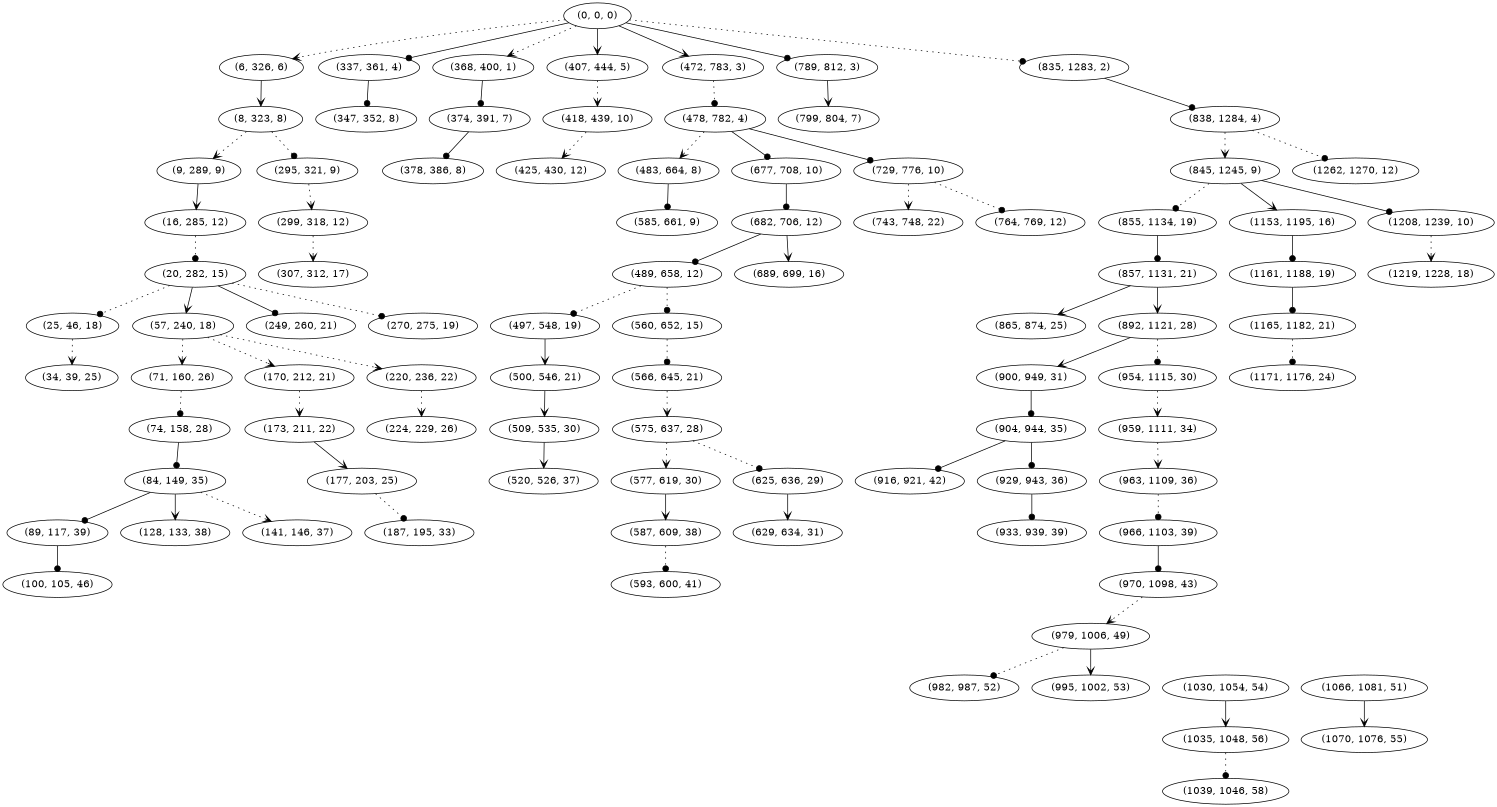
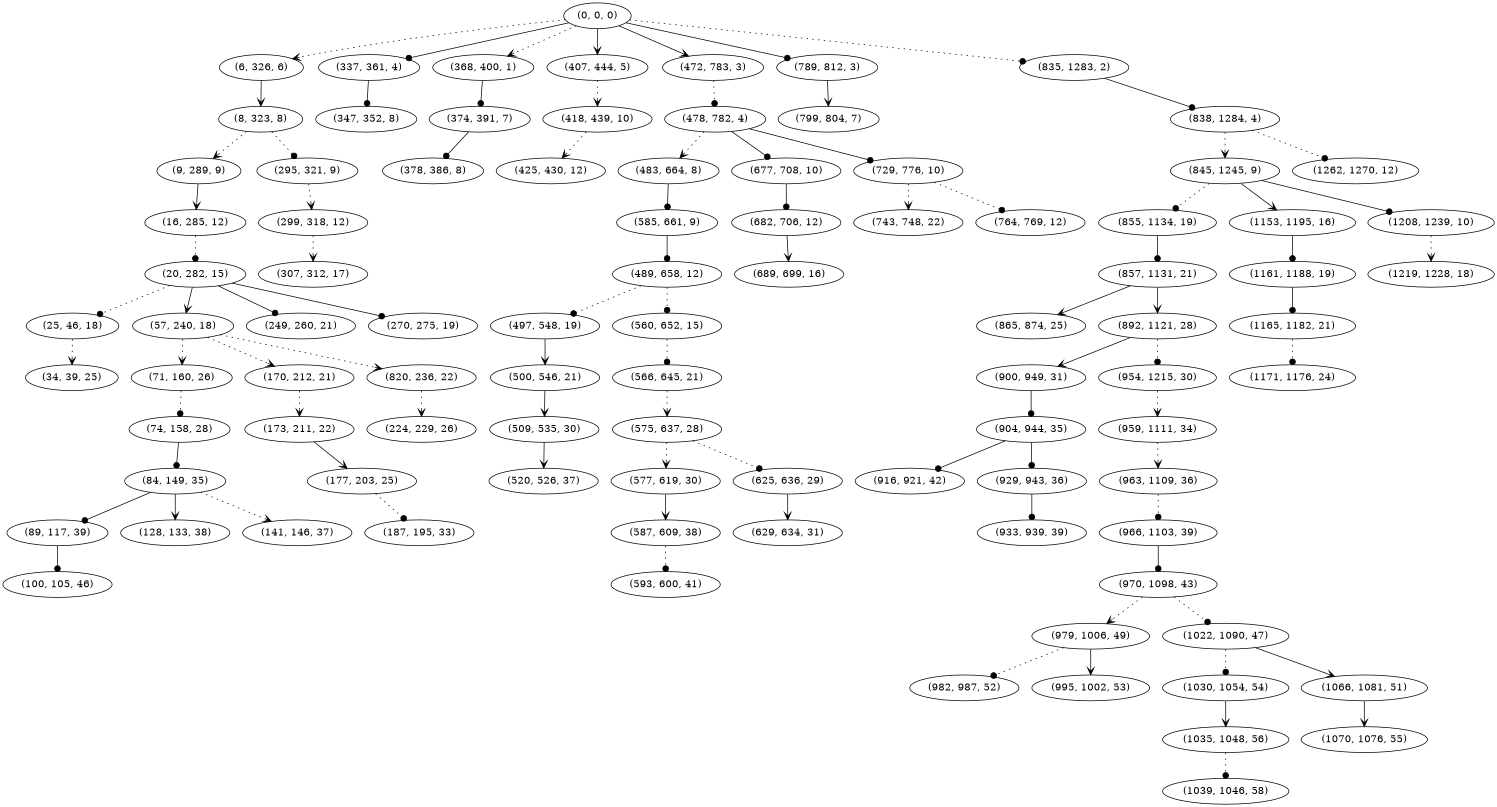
  digraph {
    edge [arrowhead=dot style=dotted]
    "(0, 0, 0)"
    "(6, 326, 6)"
    "(337, 361, 4)"
    "(368, 400, 1)"
    "(407, 444, 5)"
    "(472, 783, 3)"
    "(789, 812, 3)"
    n8 [label="(835, 1283, 2)"]
    "(8, 323, 8)"
    "(347, 352, 8)"
    "(374, 391, 7)"
    "(418, 439, 10)"
    "(478, 782, 4)"
    "(799, 804, 7)"
    "(838, 1284, 4)"
    "(9, 289, 9)"
    "(295, 321, 9)"
    "(16, 285, 12)"
    "(299, 318, 12)"
    "(20, 282, 15)"
    "(25, 46, 18)"
    "(57, 240, 18)"
    "(249, 260, 21)"
    "(270, 275, 19)"
    "(34, 39, 25)"
    "(71, 160, 26)"
    "(170, 212, 21)"
-   "(220, 236, 22)"
+   "(220, 236, 22)" [label="(820, 236, 22)"]
    "(74, 158, 28)"
    "(173, 211, 22)"
    "(224, 229, 26)"
    "(84, 149, 35)"
    "(89, 117, 39)"
    "(128, 133, 38)"
    "(141, 146, 37)"
    "(100, 105, 46)"
    "(177, 203, 25)"
    "(187, 195, 33)"
    "(307, 312, 17)"
    "(378, 386, 8)"
    "(425, 430, 12)"
    "(483, 664, 8)"
    "(677, 708, 10)"
    "(729, 776, 10)"
    n45 [label="(585, 661, 9)"]
    "(682, 706, 12)"
    "(743, 748, 22)"
    "(764, 769, 12)"
    "(489, 658, 12)"
    "(497, 548, 19)"
    "(560, 652, 15)"
    "(500, 546, 21)"
    "(566, 645, 21)"
    "(509, 535, 30)"
    "(520, 526, 37)"
    "(575, 637, 28)"
    "(577, 619, 30)"
    "(625, 636, 29)"
    "(587, 609, 38)"
    "(629, 634, 31)"
    "(593, 600, 41)"
    "(689, 699, 16)"
    "(845, 1245, 9)"
    "(1262, 1270, 12)"
    "(855, 1134, 19)"
    "(1153, 1195, 16)"
    "(1208, 1239, 10)"
    "(857, 1131, 21)"
    "(1161, 1188, 19)"
    "(1219, 1228, 18)"
    "(865, 874, 25)"
    "(892, 1121, 28)"
    "(900, 949, 31)"
-   "(954, 1115, 30)"
+   "(954, 1115, 30)" [label="(954, 1215, 30)"]
    "(904, 944, 35)"
    "(959, 1111, 34)"
    "(916, 921, 42)"
    "(929, 943, 36)"
    "(933, 939, 39)"
    "(963, 1109, 36)"
    "(966, 1103, 39)"
    "(970, 1098, 43)"
    n83 [label="(979, 1006, 49)"]
+   "(1022, 1090, 47)"
    "(982, 987, 52)"
    "(995, 1002, 53)"
    "(1030, 1054, 54)"
    "(1066, 1081, 51)"
    "(1035, 1048, 56)"
    "(1070, 1076, 55)"
    "(1039, 1046, 58)"
    "(1165, 1182, 21)"
    "(1171, 1176, 24)"
    "(0, 0, 0)" -> "(6, 326, 6)" [arrowhead=vee]
    "(0, 0, 0)" -> "(337, 361, 4)" [style=solid]
    "(0, 0, 0)" -> "(368, 400, 1)" [arrowhead=vee]
    "(0, 0, 0)" -> "(407, 444, 5)" [arrowhead=vee style=solid]
    "(0, 0, 0)" -> "(472, 783, 3)" [arrowhead=vee style=solid]
    "(0, 0, 0)" -> "(789, 812, 3)" [style=solid]
    "(0, 0, 0)" -> n8
    "(6, 326, 6)" -> "(8, 323, 8)" [arrowhead=vee style=solid]
    "(337, 361, 4)" -> "(347, 352, 8)" [style=solid]
    "(368, 400, 1)" -> "(374, 391, 7)" [style=solid]
    "(407, 444, 5)" -> "(418, 439, 10)" [arrowhead=vee]
    "(472, 783, 3)" -> "(478, 782, 4)"
    "(789, 812, 3)" -> "(799, 804, 7)" [arrowhead=vee style=solid]
    n8 -> "(838, 1284, 4)" [style=solid]
    "(8, 323, 8)" -> "(9, 289, 9)" [arrowhead=vee]
    "(8, 323, 8)" -> "(295, 321, 9)"
    "(374, 391, 7)" -> "(378, 386, 8)" [style=solid]
    "(418, 439, 10)" -> "(425, 430, 12)" [arrowhead=vee]
    "(478, 782, 4)" -> "(483, 664, 8)" [arrowhead=vee]
    "(478, 782, 4)" -> "(677, 708, 10)" [style=solid]
    "(478, 782, 4)" -> "(729, 776, 10)" [style=solid]
    "(838, 1284, 4)" -> "(845, 1245, 9)" [arrowhead=vee]
    "(838, 1284, 4)" -> "(1262, 1270, 12)"
    "(9, 289, 9)" -> "(16, 285, 12)" [arrowhead=vee style=solid]
    "(295, 321, 9)" -> "(299, 318, 12)" [arrowhead=vee]
    "(16, 285, 12)" -> "(20, 282, 15)"
    "(299, 318, 12)" -> "(307, 312, 17)" [arrowhead=vee]
    "(20, 282, 15)" -> "(25, 46, 18)"
    "(20, 282, 15)" -> "(57, 240, 18)" [arrowhead=vee style=solid]
    "(20, 282, 15)" -> "(249, 260, 21)" [style=solid]
-   "(20, 282, 15)" -> "(270, 275, 19)"
+   "(20, 282, 15)" -> "(270, 275, 19)" [style=solid]
    "(25, 46, 18)" -> "(34, 39, 25)" [arrowhead=vee]
    "(57, 240, 18)" -> "(71, 160, 26)" [arrowhead=vee]
    "(57, 240, 18)" -> "(170, 212, 21)" [arrowhead=vee]
    "(57, 240, 18)" -> "(220, 236, 22)" [arrowhead=vee]
    "(71, 160, 26)" -> "(74, 158, 28)"
    "(170, 212, 21)" -> "(173, 211, 22)" [arrowhead=vee]
    "(220, 236, 22)" -> "(224, 229, 26)" [arrowhead=vee]
    "(74, 158, 28)" -> "(84, 149, 35)" [style=solid]
    "(173, 211, 22)" -> "(177, 203, 25)" [arrowhead=vee style=solid]
    "(84, 149, 35)" -> "(89, 117, 39)" [style=solid]
    "(84, 149, 35)" -> "(128, 133, 38)" [arrowhead=vee style=solid]
    "(84, 149, 35)" -> "(141, 146, 37)" [arrowhead=vee]
    "(89, 117, 39)" -> "(100, 105, 46)" [style=solid]
    "(177, 203, 25)" -> "(187, 195, 33)"
    "(483, 664, 8)" -> n45 [style=solid]
    "(677, 708, 10)" -> "(682, 706, 12)" [style=solid]
    "(729, 776, 10)" -> "(743, 748, 22)" [arrowhead=vee]
    "(729, 776, 10)" -> "(764, 769, 12)"
-   "(682, 706, 12)" -> "(489, 658, 12)" [style=solid]
+   n45 -> "(489, 658, 12)" [style=solid]
    "(682, 706, 12)" -> "(689, 699, 16)" [arrowhead=vee style=solid]
    "(489, 658, 12)" -> "(497, 548, 19)"
    "(489, 658, 12)" -> "(560, 652, 15)"
    "(497, 548, 19)" -> "(500, 546, 21)" [arrowhead=vee style=solid]
    "(560, 652, 15)" -> "(566, 645, 21)"
    "(500, 546, 21)" -> "(509, 535, 30)" [arrowhead=vee style=solid]
    "(566, 645, 21)" -> "(575, 637, 28)" [arrowhead=vee]
    "(509, 535, 30)" -> "(520, 526, 37)" [arrowhead=vee style=solid]
    "(575, 637, 28)" -> "(577, 619, 30)" [arrowhead=vee]
    "(575, 637, 28)" -> "(625, 636, 29)"
    "(577, 619, 30)" -> "(587, 609, 38)" [arrowhead=vee style=solid]
    "(625, 636, 29)" -> "(629, 634, 31)" [arrowhead=vee style=solid]
    "(587, 609, 38)" -> "(593, 600, 41)"
    "(845, 1245, 9)" -> "(855, 1134, 19)"
    "(845, 1245, 9)" -> "(1153, 1195, 16)" [arrowhead=vee style=solid]
    "(845, 1245, 9)" -> "(1208, 1239, 10)" [style=solid]
    "(855, 1134, 19)" -> "(857, 1131, 21)" [style=solid]
    "(1153, 1195, 16)" -> "(1161, 1188, 19)" [style=solid]
    "(1208, 1239, 10)" -> "(1219, 1228, 18)" [arrowhead=vee]
    "(857, 1131, 21)" -> "(865, 874, 25)" [arrowhead=vee style=solid]
    "(857, 1131, 21)" -> "(892, 1121, 28)" [arrowhead=vee style=solid]
    "(1161, 1188, 19)" -> "(1165, 1182, 21)" [style=solid]
    "(892, 1121, 28)" -> "(900, 949, 31)" [arrowhead=vee style=solid]
    "(892, 1121, 28)" -> "(954, 1115, 30)"
    "(900, 949, 31)" -> "(904, 944, 35)" [style=solid]
    "(954, 1115, 30)" -> "(959, 1111, 34)" [arrowhead=vee]
    "(904, 944, 35)" -> "(916, 921, 42)" [style=solid]
    "(904, 944, 35)" -> "(929, 943, 36)" [style=solid]
    "(959, 1111, 34)" -> "(963, 1109, 36)" [arrowhead=vee]
    "(929, 943, 36)" -> "(933, 939, 39)" [style=solid]
    "(963, 1109, 36)" -> "(966, 1103, 39)"
    "(966, 1103, 39)" -> "(970, 1098, 43)" [style=solid]
    "(970, 1098, 43)" -> n83 [arrowhead=vee]
+   "(970, 1098, 43)" -> "(1022, 1090, 47)"
    n83 -> "(982, 987, 52)"
    n83 -> "(995, 1002, 53)" [arrowhead=vee style=solid]
+   "(1022, 1090, 47)" -> "(1030, 1054, 54)"
+   "(1022, 1090, 47)" -> "(1066, 1081, 51)" [arrowhead=vee style=solid]
    "(1030, 1054, 54)" -> "(1035, 1048, 56)" [arrowhead=vee style=solid]
    "(1066, 1081, 51)" -> "(1070, 1076, 55)" [arrowhead=vee style=solid]
    "(1035, 1048, 56)" -> "(1039, 1046, 58)"
    "(1165, 1182, 21)" -> "(1171, 1176, 24)"
  }
